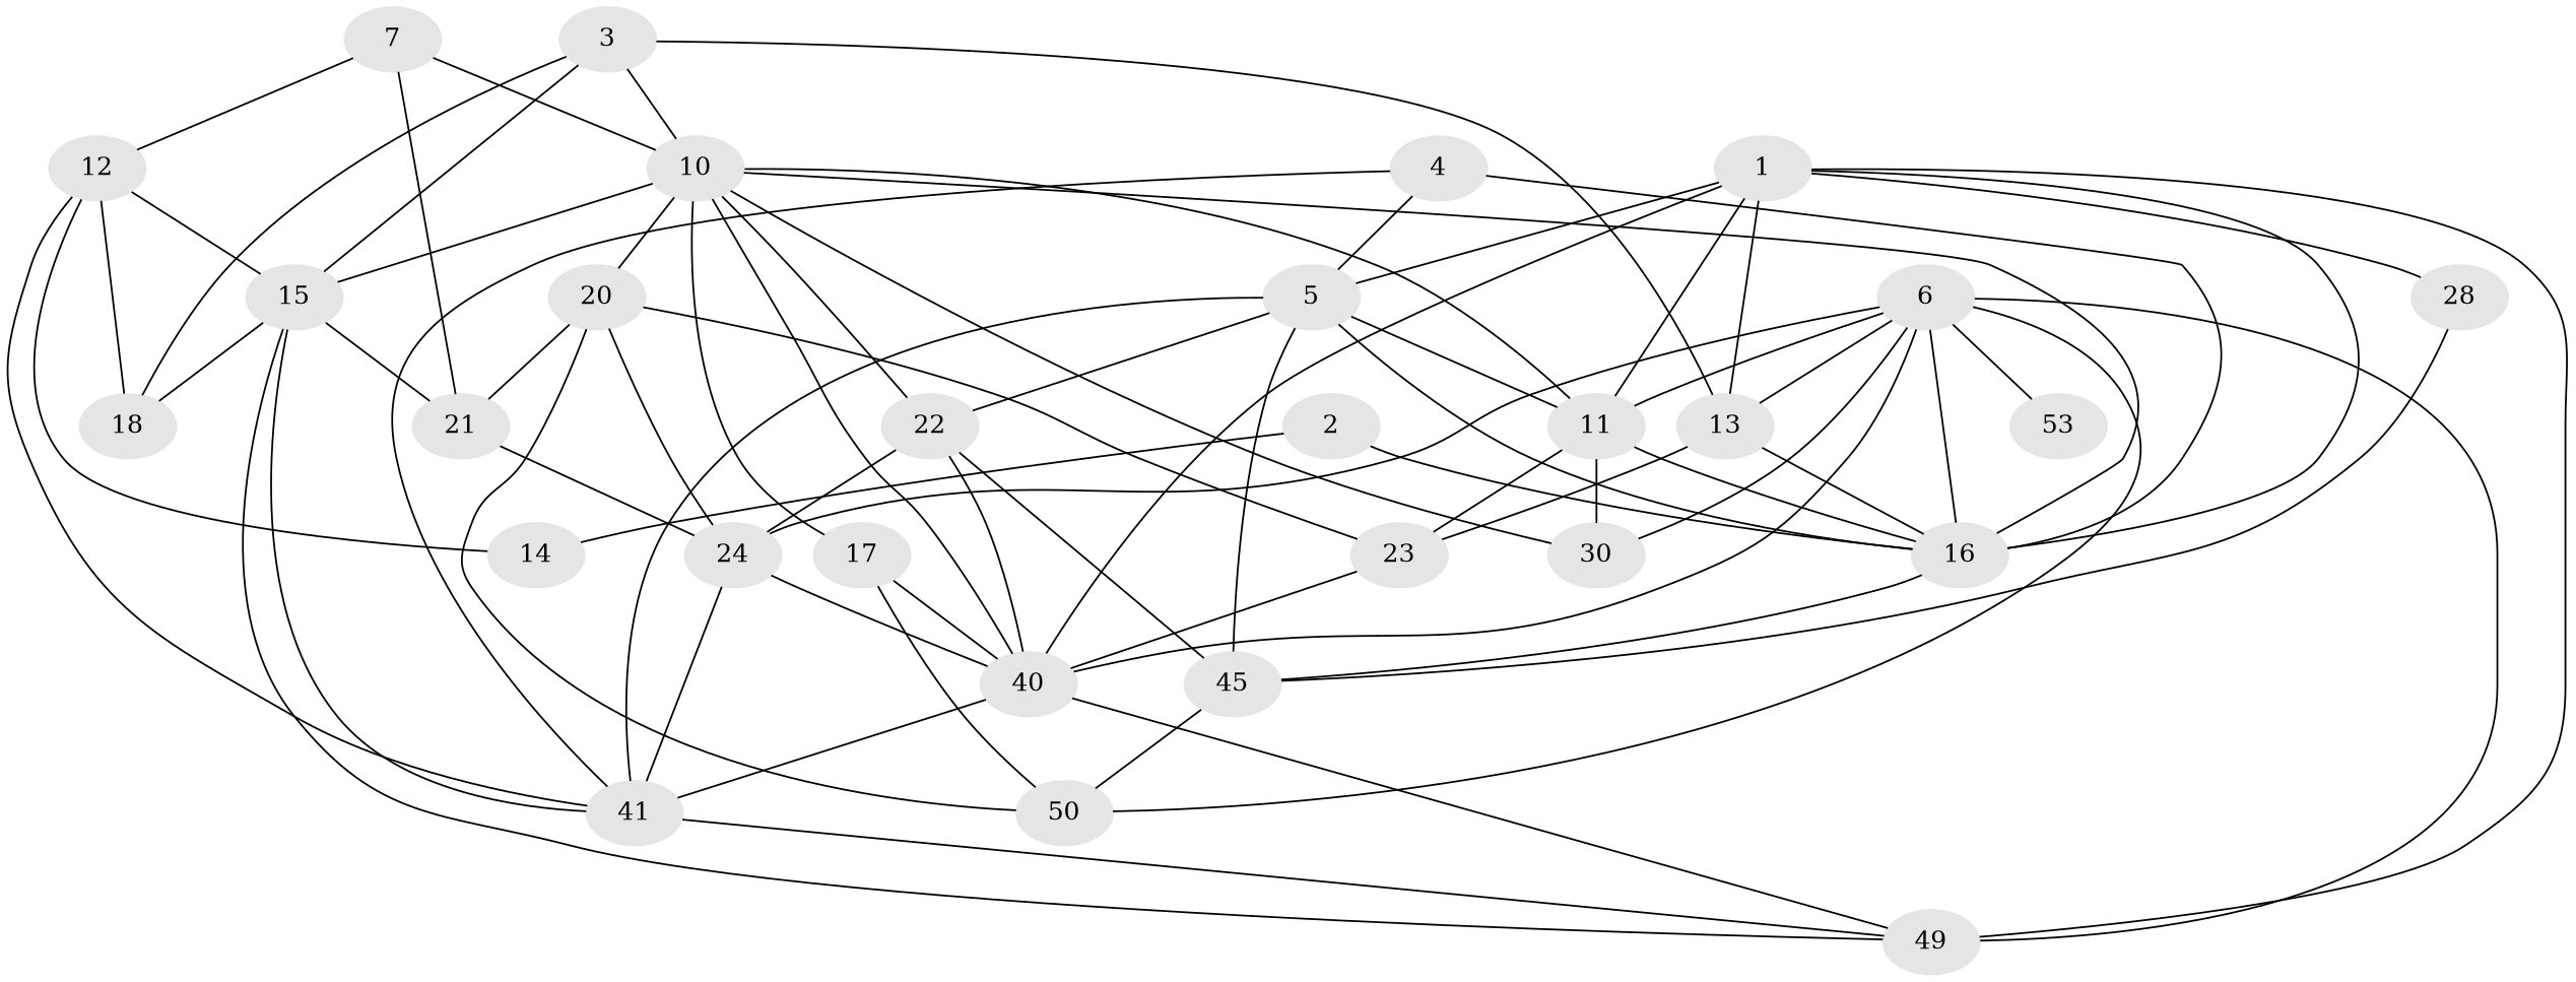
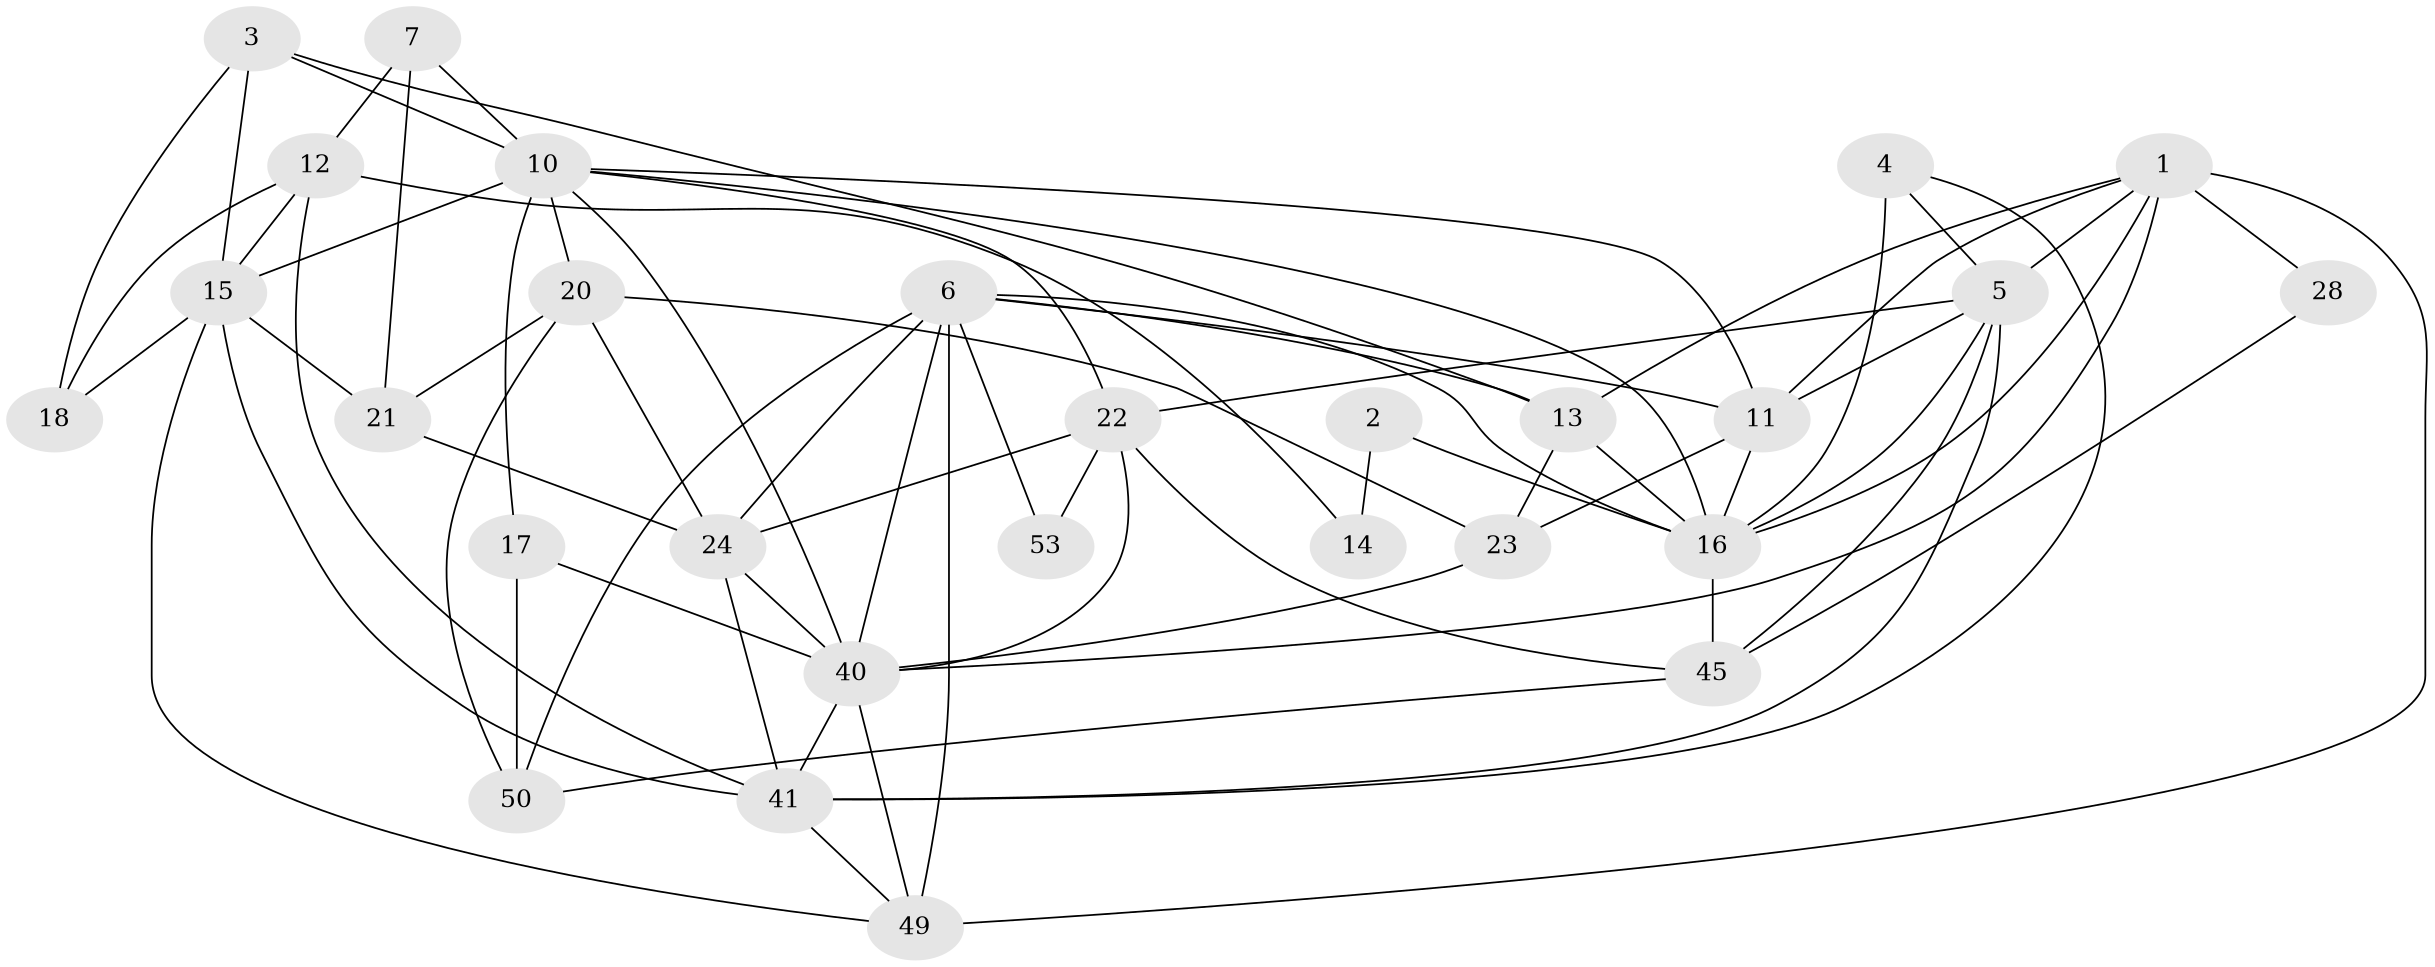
  graph {
    node [color=gray90 style=filled]
    1 [super="+42"]
    5 [super="+9"]
    11 [super="+54"]
    13 [super="+32"]
    16 [super="+26+47"]
    28
    40 [super="+43"]
    49 [super="+57"]
    41 [super="+48"]
    22 [super="+38"]
    45
-   30
    23
    2 [super="+25"]
    14 [super="+46"]
    10 [super="+27+33"]
    15 [super="+19+52"]
    17
    20 [super="+56"]
    3
    18
    21
    4
    24 [super="+44"]
    53
    50
    6 [super="+34+31+8"]
    7
    12
    1 -- 5
    1 -- 11
    1 -- 13
    1 -- 16
    1 -- 28
    1 -- 40
    1 -- 49
    5 -- 11
    5 -- 16 [weight=3]
    5 -- 41
    5 -- 22
    5 -- 45
    11 -- 16
-   11 -- 30
    11 -- 23
    13 -- 16
    13 -- 23
    16 -- 45
    28 -- 45
    40 -- 49
    40 -- 41
    41 -- 49
    22 -- 40
    22 -- 45
    22 -- 24
+   22 -- 53
    45 -- 50
    23 -- 40
    2 -- 16 [weight=3]
    2 -- 14
    10 -- 11
    10 -- 16
    10 -- 40
    10 -- 22
-   10 -- 30
    10 -- 15 [weight=2]
    10 -- 17
    10 -- 20
    15 -- 49
    15 -- 41
    15 -- 18
    15 -- 21
    17 -- 40
    17 -- 50
    20 -- 23
    20 -- 21
    20 -- 24
    20 -- 50
    3 -- 13
    3 -- 10
    3 -- 15
    3 -- 18
    21 -- 24
    4 -- 5
    4 -- 16 [weight=2]
    4 -- 41
    24 -- 40 [weight=2]
    24 -- 41
    6 -- 11
    6 -- 13
    6 -- 16 [weight=2]
    6 -- 40 [weight=2]
    6 -- 49 [weight=2]
-   6 -- 30
    6 -- 24
    6 -- 53
    6 -- 50
    7 -- 10
    7 -- 21
    7 -- 12
    12 -- 41
    12 -- 14
    12 -- 15
    12 -- 18
  }
